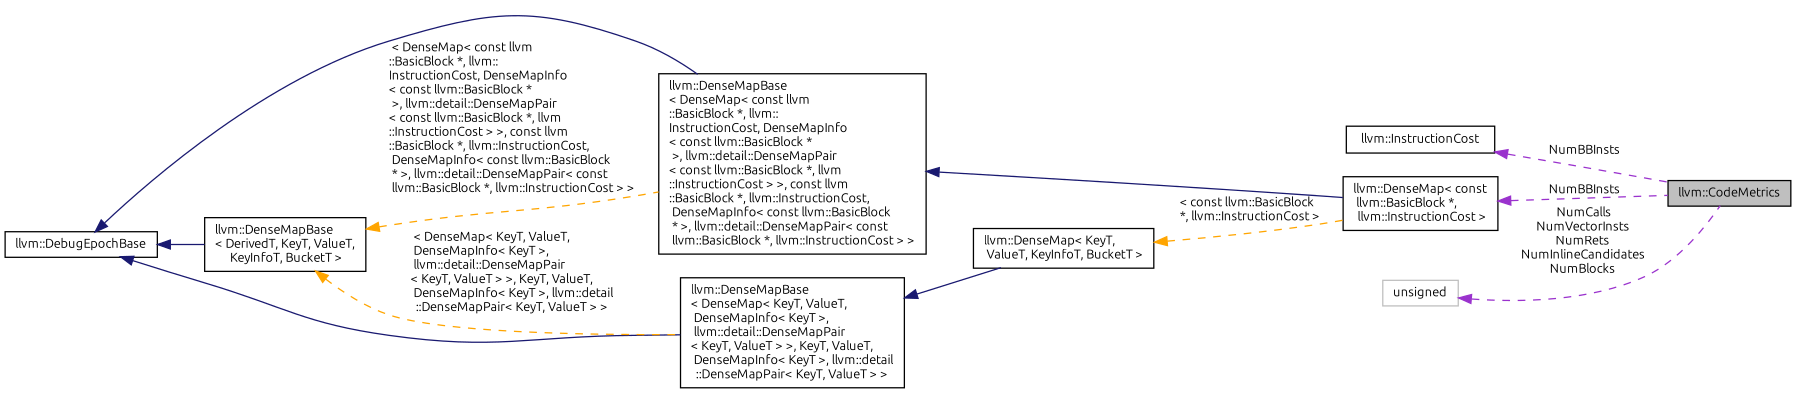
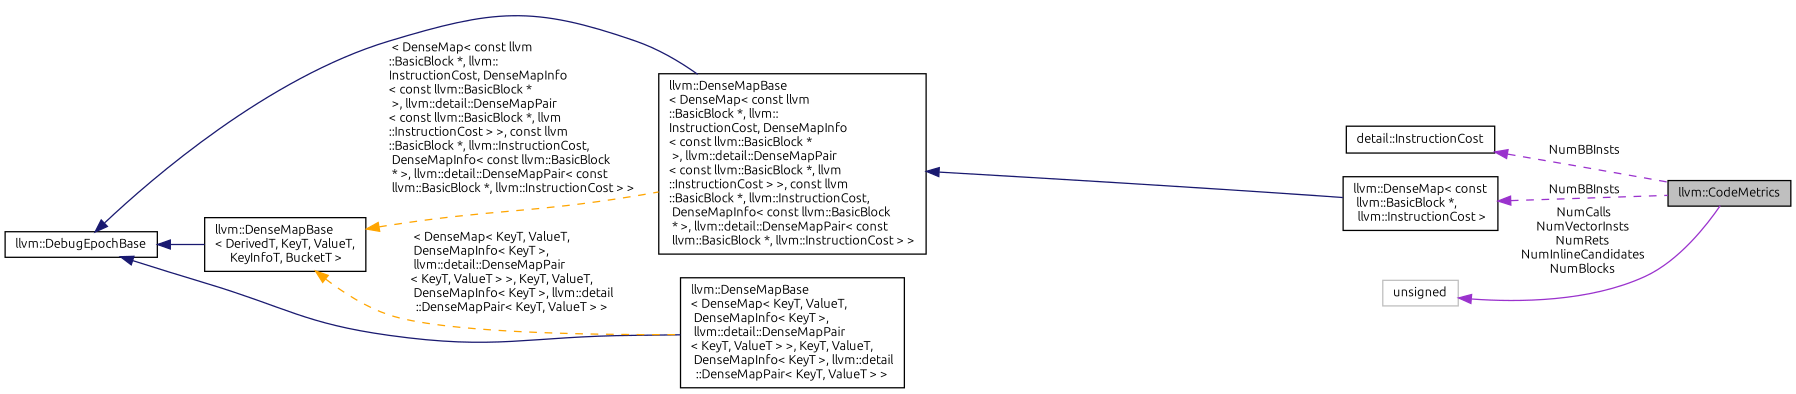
  digraph {
    fontname=Ubuntu
    rankdir=LR
    node [color=black fontname=Ubuntu fontsize=10 shape=record]
    edge [color=midnightblue dir=back fontname=Ubuntu fontsize=10 labelfontname=Helvetica labelfontsize=10 style=dashed]
    n1 [fillcolor=grey75 fontcolor=black height=0.2 label="llvm::CodeMetrics" style=filled width=0.4]
-   n2 [height=0.2 label="llvm::InstructionCost" width=0.4]
+   n2 [height=0.2 label="detail::InstructionCost" width=0.4]
    n3 [height=0.2 label="llvm::DenseMap\< const\l llvm::BasicBlock *,\l llvm::InstructionCost \>" width=0.4]
    n4 [height=0.2 label="llvm::DenseMapBase\l\< DenseMap\< const llvm\l::BasicBlock *, llvm::\lInstructionCost, DenseMapInfo\l\< const llvm::BasicBlock *\l \>, llvm::detail::DenseMapPair\l\< const llvm::BasicBlock *, llvm\l::InstructionCost \> \>, const llvm\l::BasicBlock *, llvm::InstructionCost,\l DenseMapInfo\< const llvm::BasicBlock\l * \>, llvm::detail::DenseMapPair\< const\l llvm::BasicBlock *, llvm::InstructionCost \> \>" width=0.4]
    n5 [height=0.2 label="llvm::DebugEpochBase" width=0.4]
    n6 [height=0.2 label="llvm::DenseMapBase\l\< DerivedT, KeyT, ValueT,\l KeyInfoT, BucketT \>" width=0.4]
    n7 [height=0.2 label="llvm::DenseMapBase\l\< DenseMap\< KeyT, ValueT,\l DenseMapInfo\< KeyT \>,\l llvm::detail::DenseMapPair\l\< KeyT, ValueT \> \>, KeyT, ValueT,\l DenseMapInfo\< KeyT \>, llvm::detail\l::DenseMapPair\< KeyT, ValueT \> \>" width=0.4]
-   n8 [height=0.2 label="llvm::DenseMap\< KeyT,\l ValueT, KeyInfoT, BucketT \>" width=0.4]
    n9 [color=grey75 height=0.2 label=unsigned width=0.4]
    n2 -> n1 [color=darkorchid3 label=" NumBBInsts"]
    n3 -> n1 [color=darkorchid3 label=" NumBBInsts"]
    n4 -> n3 [style=solid]
    n5 -> n4 [style=solid]
    n5 -> n6 [style=solid]
    n5 -> n7 [style=solid]
    n6 -> n4 [color=orange label=" \< DenseMap\< const llvm\l::BasicBlock *, llvm::\lInstructionCost, DenseMapInfo\l\< const llvm::BasicBlock *\l \>, llvm::detail::DenseMapPair\l\< const llvm::BasicBlock *, llvm\l::InstructionCost \> \>, const llvm\l::BasicBlock *, llvm::InstructionCost,\l DenseMapInfo\< const llvm::BasicBlock\l * \>, llvm::detail::DenseMapPair\< const\l llvm::BasicBlock *, llvm::InstructionCost \> \>"]
    n6 -> n7 [color=orange label=" \< DenseMap\< KeyT, ValueT,\l DenseMapInfo\< KeyT \>,\l llvm::detail::DenseMapPair\l\< KeyT, ValueT \> \>, KeyT, ValueT,\l DenseMapInfo\< KeyT \>, llvm::detail\l::DenseMapPair\< KeyT, ValueT \> \>"]
-   n7 -> n8 [style=solid]
-   n8 -> n3 [color=orange label=" \< const llvm::BasicBlock\l *, llvm::InstructionCost \>"]
-   n9 -> n1 [color=darkorchid3 label=" NumCalls\nNumVectorInsts\nNumRets\nNumInlineCandidates\nNumBlocks"]
+   n9 -> n1 [color=darkorchid3 label=" NumCalls\nNumVectorInsts\nNumRets\nNumInlineCandidates\nNumBlocks" style=solid]
  }
